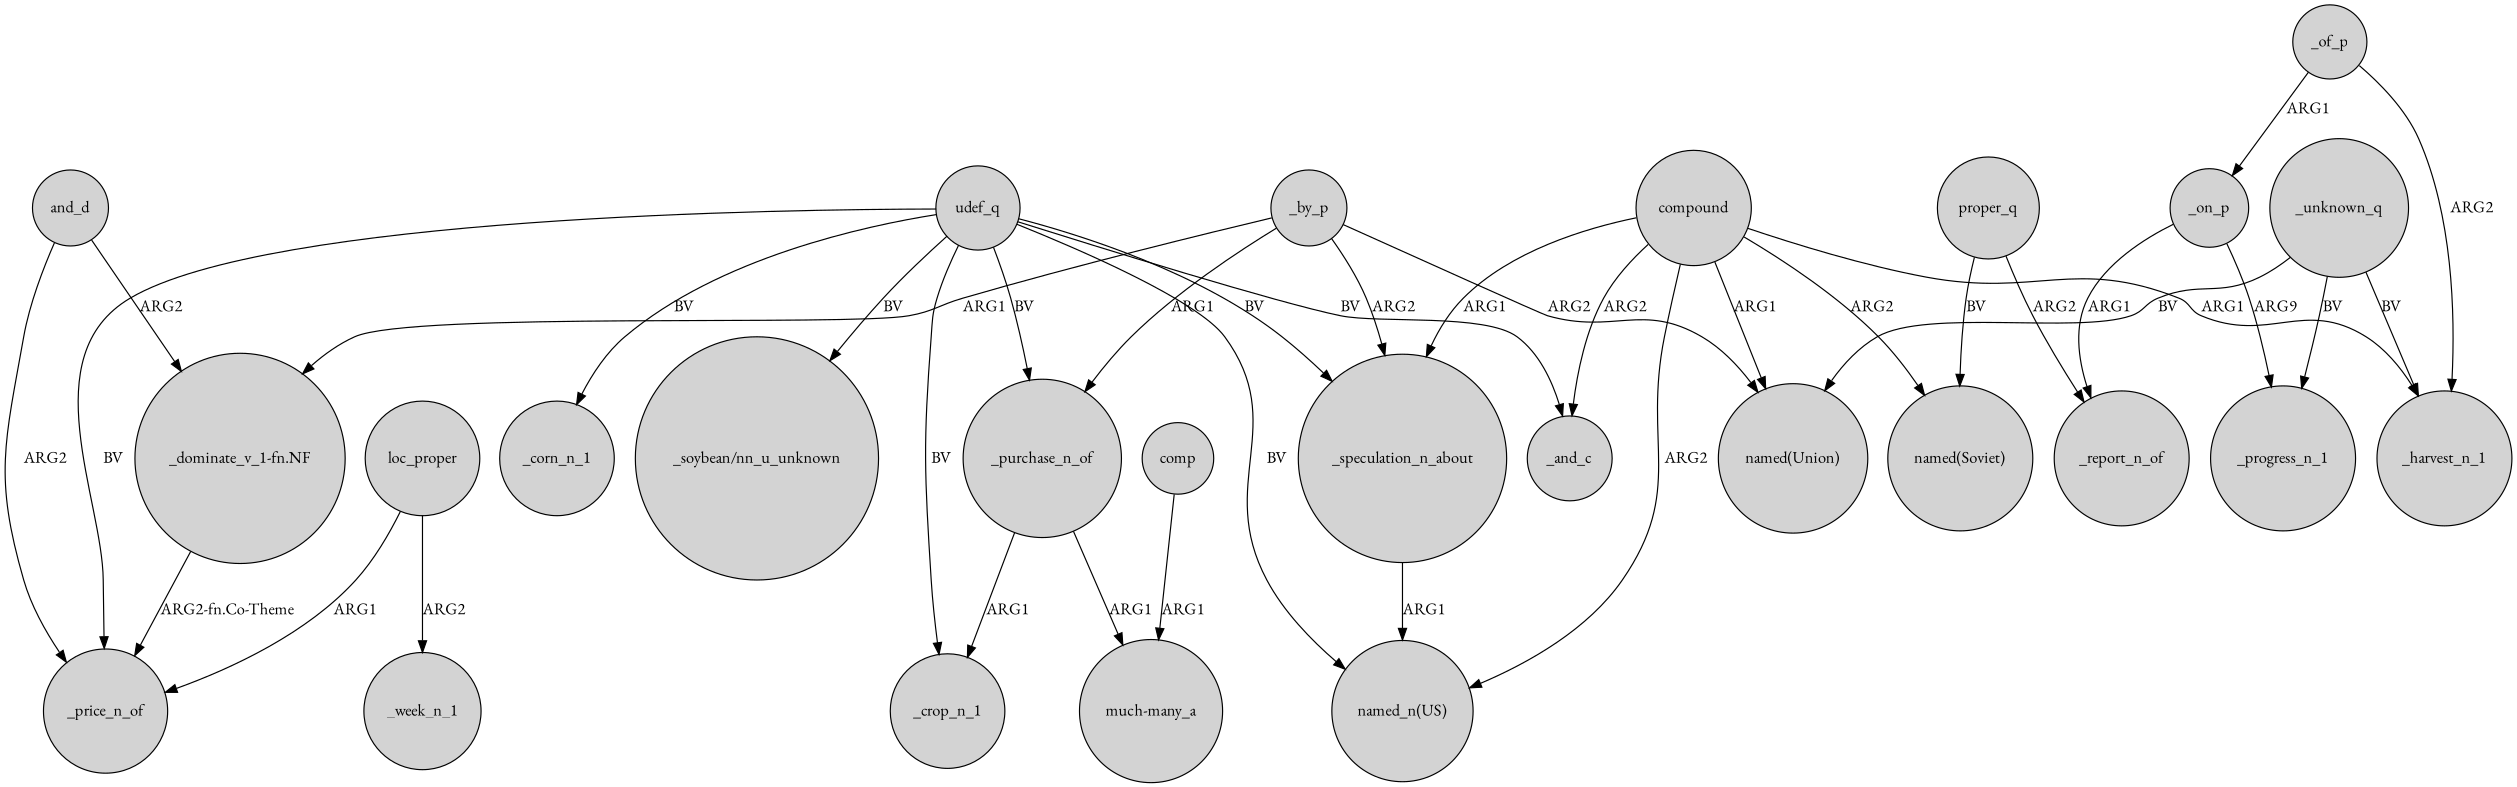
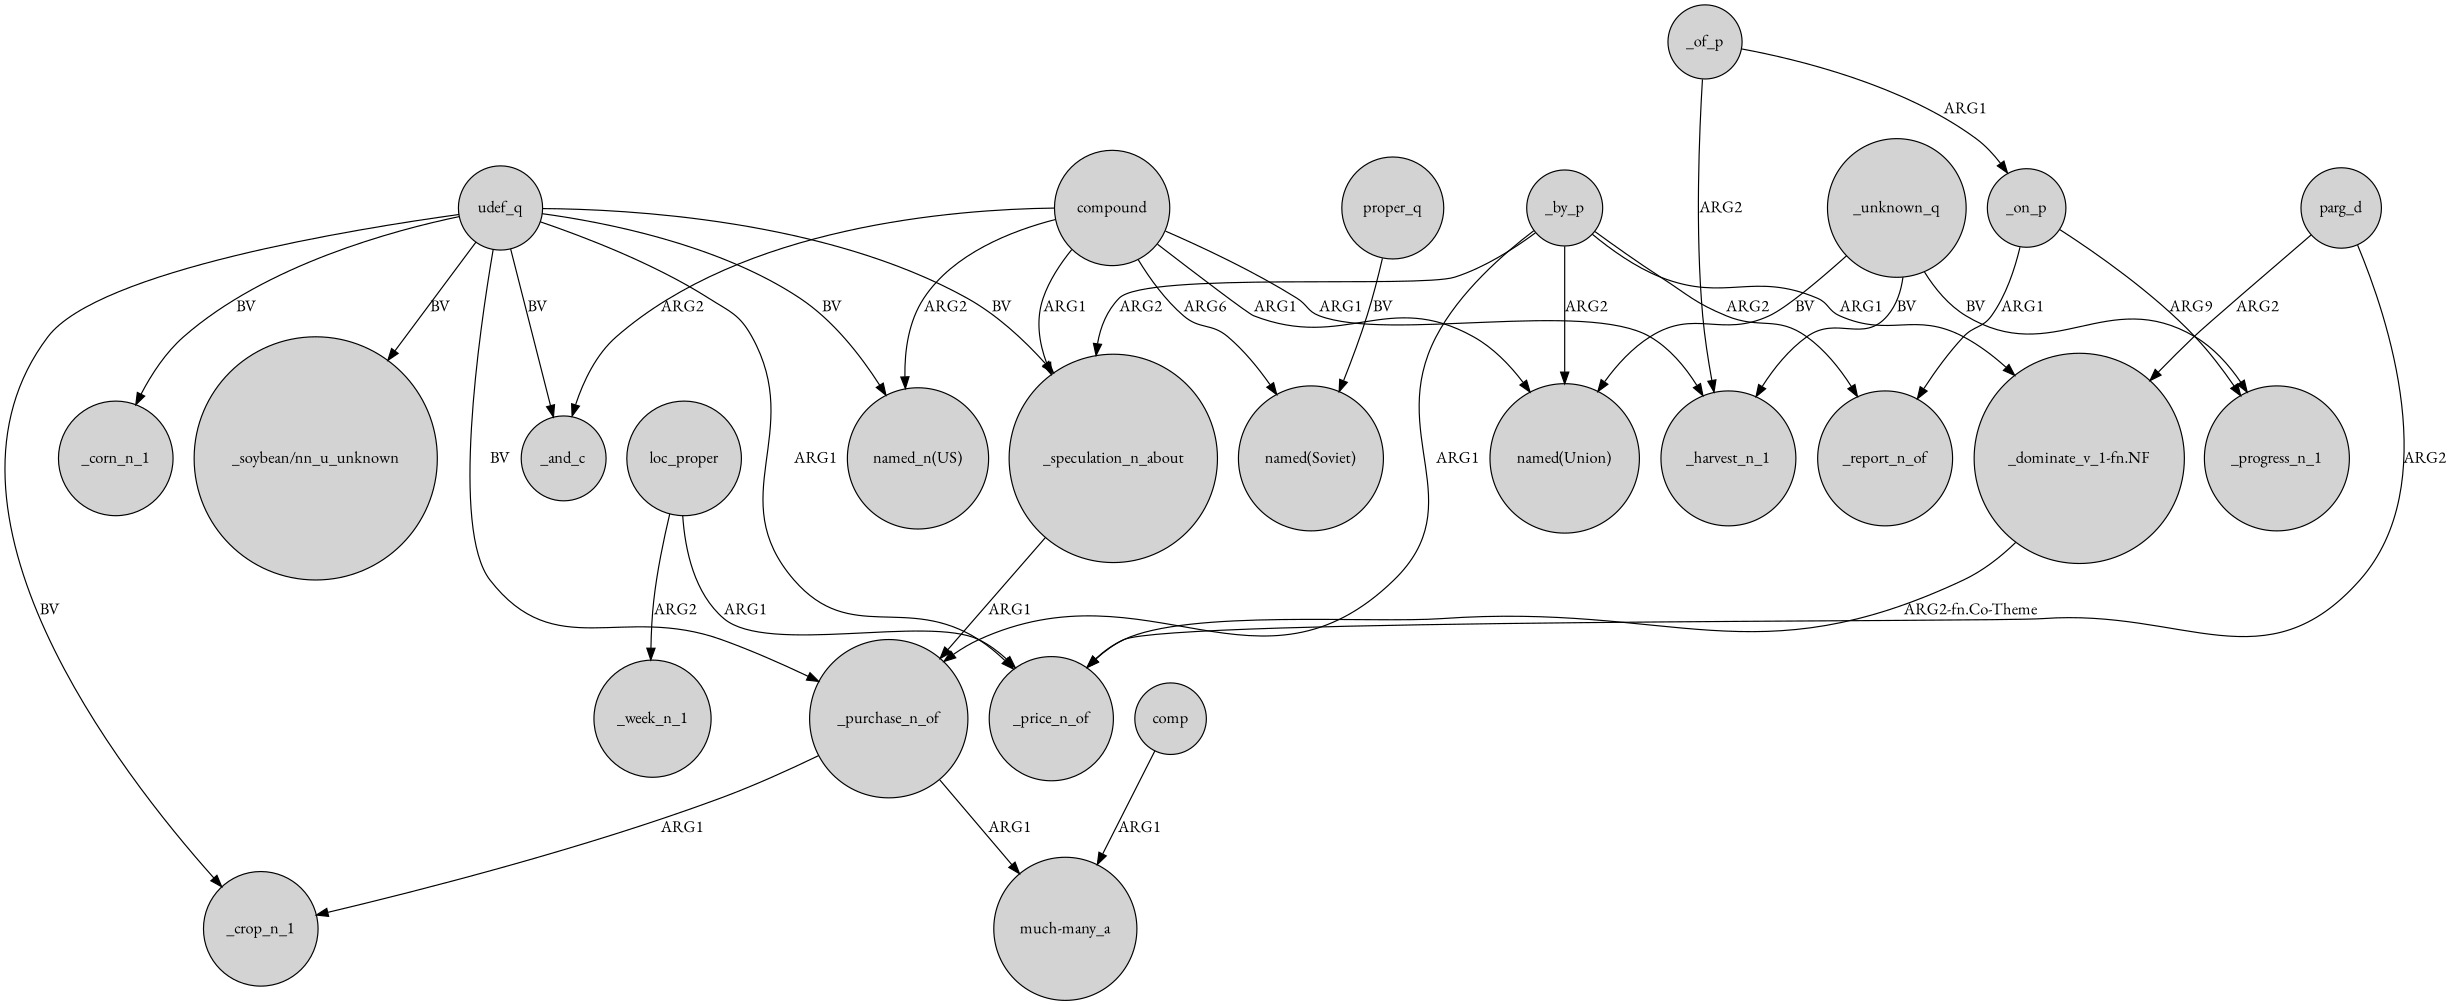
  digraph {
    fontname="EB Garamond"
    node [fontname="EB Garamond" shape=circle style=filled]
    edge [fontname="EB Garamond"]
    "_dominate_v_1-fn.NF"
    _price_n_of
    n3 [label=loc_proper]
    _week_n_1
    udef_q
    "named_n(US)"
    _purchase_n_of
    _speculation_n_about
    _crop_n_1
    _and_c
    _corn_n_1
    "_soybean/nn_u_unknown"
    "much-many_a"
    _by_p
    _report_n_of
    "named(Union)"
    compound
    "named(Soviet)"
    _harvest_n_1
-   parg_d [label=and_d]
+   parg_d
    _on_p
    _progress_n_1
    proper_q
    n24 [label=_unknown_q]
    comp
    _of_p
    "_dominate_v_1-fn.NF" -> _price_n_of [label="ARG2-fn.Co-Theme"]
    n3 -> _price_n_of [label=ARG1]
    n3 -> _week_n_1 [label=ARG2]
-   udef_q -> _price_n_of [label=BV]
+   udef_q -> _price_n_of [label=ARG1]
    udef_q -> "named_n(US)" [label=BV]
    udef_q -> _purchase_n_of [label=BV]
    udef_q -> _speculation_n_about [label=BV]
    udef_q -> _crop_n_1 [label=BV]
    udef_q -> _and_c [label=BV]
    udef_q -> _corn_n_1 [label=BV]
    udef_q -> "_soybean/nn_u_unknown" [label=BV]
    _purchase_n_of -> _crop_n_1 [label=ARG1]
    _purchase_n_of -> "much-many_a" [label=ARG1]
-   _speculation_n_about -> "named_n(US)" [label=ARG1]
+   _speculation_n_about -> _purchase_n_of [label=ARG1]
    _by_p -> "_dominate_v_1-fn.NF" [label=ARG1]
    _by_p -> _purchase_n_of [label=ARG1]
    _by_p -> _speculation_n_about [label=ARG2]
-   proper_q -> _report_n_of [label=ARG2]
+   _by_p -> _report_n_of [label=ARG2]
    _by_p -> "named(Union)" [label=ARG2]
    compound -> "named_n(US)" [label=ARG2]
    compound -> _speculation_n_about [label=ARG1]
    compound -> _and_c [label=ARG2]
    compound -> "named(Union)" [label=ARG1]
-   compound -> "named(Soviet)" [label=ARG2]
+   compound -> "named(Soviet)" [label=ARG6]
    compound -> _harvest_n_1 [label=ARG1]
    parg_d -> "_dominate_v_1-fn.NF" [label=ARG2]
    parg_d -> _price_n_of [label=ARG2]
    _on_p -> _report_n_of [label=ARG1]
    _on_p -> _progress_n_1 [label=ARG9]
    proper_q -> "named(Soviet)" [label=BV]
    n24 -> "named(Union)" [label=BV]
    n24 -> _harvest_n_1 [label=BV]
    n24 -> _progress_n_1 [label=BV]
    comp -> "much-many_a" [label=ARG1]
    _of_p -> _harvest_n_1 [label=ARG2]
    _of_p -> _on_p [label=ARG1]
  }
